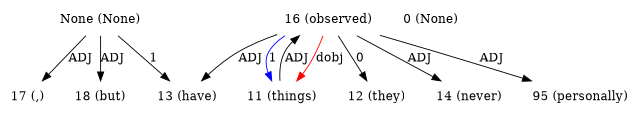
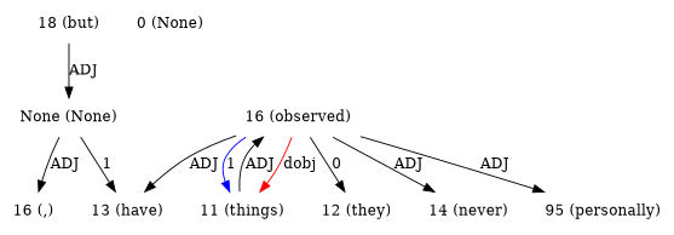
  digraph {
    node [shape=plaintext]
    edge [dir=forward]
    n1 [label="None (None)"]
-   n2 [label="17 (,)"]
+   n2 [label="16 (,)"]
    n3 [label="18 (but)"]
    n4 [label="13 (have)"]
    n5 [label="11 (things)"]
    n6 [label="16 (observed)"]
    n7 [label="12 (they)"]
    n8 [label="14 (never)"]
    n9 [label="95 (personally)"]
    n10 [label="0 (None)"]
    n1 -> n2 [label=ADJ]
-   n1 -> n3 [label=ADJ]
+   n3 -> n1 [label=ADJ]
    n1 -> n4 [label=1]
    n5 -> n6 [label=ADJ]
    n6 -> n4 [label=ADJ]
    n6 -> n5 [color=red label=dobj]
    n6 -> n5 [color=blue label=1]
    n6 -> n7 [label=0]
    n6 -> n8 [label=ADJ]
    n6 -> n9 [label=ADJ]
  }
